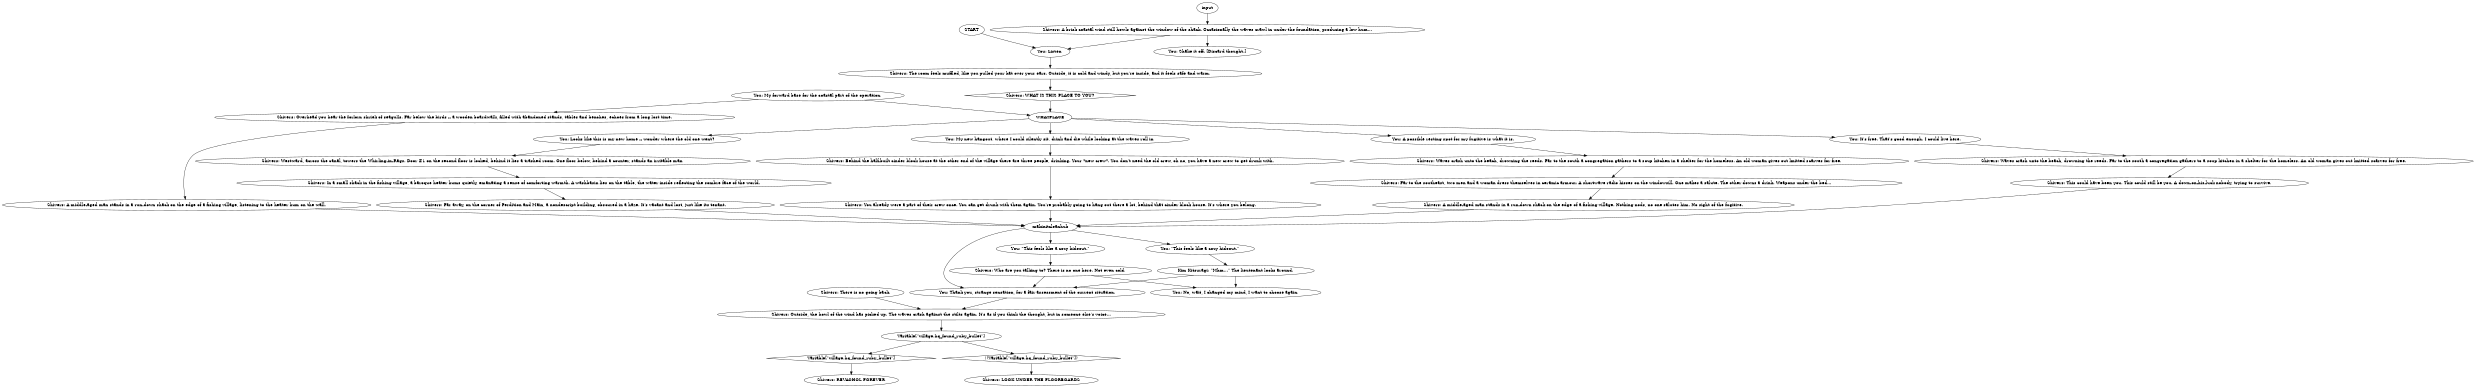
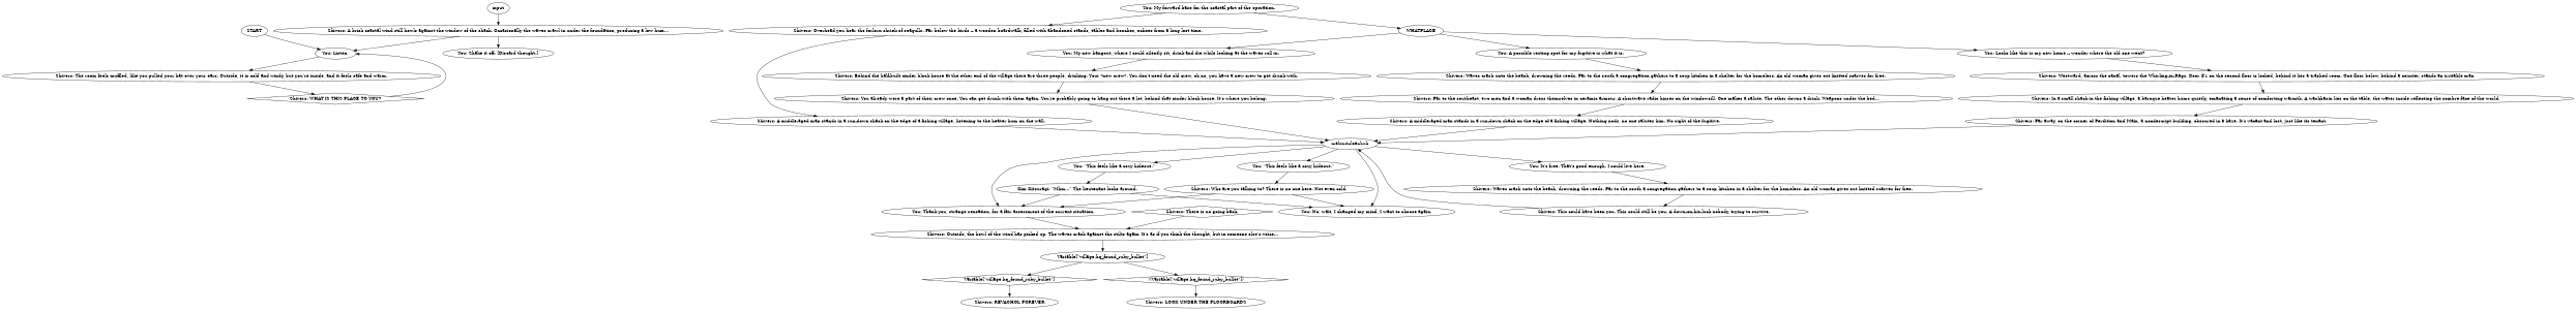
  digraph {
    n1 [label=START]
    n2 [label="You: Listen."]
    n3 [label=input]
    n4 [label="Shivers: A brisk coastal wind still howls against the window of the shack. Occasionally the waves crawl in under the foundation, producing a low hum..."]
    n5 [label="You: Shake it off. [Discard thought.]"]
    n6 [label="Shivers: REVACHOL FOREVER"]
    n7 [label="Shivers: Overhead you hear the forlorn shriek of seagulls. Far below the birds -- a wooden boardwalk, filled with abandoned stands, tables and benches, echoes from a long lost time."]
    n8 [label="Shivers: A middle-aged man stands in a run-down shack on the edge of a fishing village, listening to the heater hum on the wall."]
    n9 [label=makinitcleanhub]
    n10 [label="Shivers: You already were a part of their crew once. You can get drunk with them again. You're probably going to hang out there a lot, behind that cinder block house. It's where you belong."]
    n11 [label="You: Thank you, strange sensation, for a fair assessment of the current situation."]
    n12 [label="You: No, wait, I changed my mind, I want to choose again."]
    n13 [label="You: \"This feels like a cozy hideout.\""]
    n14 [label="You: \"This feels like a cozy hideout.\""]
    n15 [label="Shivers: Outside, the howl of the wind has picked up. The waves crash against the stilts again. It's as if you think the thought, but in someone else's voice..."]
    n16 [label="Variable[\"village.hq_found_ruby_bullet\"]"]
    n17 [label="Variable[\"village.hq_found_ruby_bullet\"]" shape=diamond]
    n18 [label="!(Variable[\"village.hq_found_ruby_bullet\"])" shape=diamond]
    n19 [label="Shivers: A middle-aged man stands in a run-down shack on the edge of a fishing village. Nothing nods, no one salutes him. No sight of the fugitive."]
    n20 [label="Shivers: Behind the half-built cinder block house at the other end of the village there are three people, drinking. Your *new crew*. You don't need the old crew, oh no, you have a new crew to get drunk with."]
    n21 [label="Shivers: This could have been you. This could still be you. A down-on-his-luck nobody, trying to survive."]
    n22 [label="Shivers: The room feels muffled, like you pulled your hat over your ears. Outside, it is cold and windy, but you're inside, and it feels safe and warm."]
    n23 [label="Shivers: LOOK UNDER THE FLOORBOARDS"]
    n24 [label="You: My forward base for the coastal part of the operation."]
    n25 [label=WHATPLACE]
    n26 [label="Kim Kitsuragi: \"Mhm...\" The lieutenant looks around."]
    n27 [label="Shivers: Who are you talking to? There is no one here. Not even cold."]
    n28 [label="Shivers: Waves crash unto the beach, drowning the reeds. Far to the south a congregation gathers to a soup kitchen in a shelter for the homeless. An old woman gives out knitted scarves for free."]
    n29 [label="Shivers: Far to the southeast, two men and a woman dress themselves in ceramic armour. A shortwave radio hisses on the windowsill. One makes a salute. The other downs a drink. Weapons under the bed..."]
    n30 [label="Shivers: Waves crash unto the beach, drowning the reeds. Far to the south a congregation gathers to a soup kitchen in a shelter for the homeless. An old woman gives out knitted scarves for free."]
    n31 [label="You: A possible resting spot for my fugitive is what it is."]
-   n32 [label="Shivers: There is no going back."]
+   n32 [label="Shivers: There is no going back." shape=diamond]
    n33 [label="Shivers: Far away, on the corner of Perdition and Main, a nondescript building, obscured in a haze. It's vacant and lost, just like its tenant."]
    n34 [label="Shivers: WHAT IS THIS PLACE TO YOU?" shape=diamond]
    n35 [label="You: It's free. That's good enough. I could live here."]
    n36 [label="You: Looks like this is my new home -- wonder where the old one went?"]
    n37 [label="Shivers: Westward, across the canal, towers the Whirling-in-Rags. Door #1 on the second floor is locked, behind it lies a trashed room. One floor below, behind a counter, stands an irritable man."]
    n38 [label="Shivers: In a small shack in the fishing village, a baroque heater hums quietly, emanating a sense of comforting warmth. A washbasin lies on the table, the water inside reflecting the sombre face of the world."]
    n39 [label="You: My new hangout, where I could silently sit, drink and die while looking at the waves roll in."]
    n1 -> n2
    n2 -> n22
    n3 -> n4
    n4 -> n2
    n4 -> n5
    n7 -> n8
    n8 -> n9
    n9 -> n11
+   n9 -> n12
    n9 -> n13
    n9 -> n14
    n10 -> n9
    n11 -> n15
    n13 -> n26
    n14 -> n27
    n15 -> n16
    n16 -> n17
    n16 -> n18
    n17 -> n6
    n18 -> n23
    n19 -> n9
    n20 -> n10
    n21 -> n9
    n22 -> n34
    n24 -> n7
    n24 -> n25
    n25 -> n31
-   n25 -> n35
+   n9 -> n35
    n25 -> n36
    n25 -> n39
    n26 -> n11
    n26 -> n12
    n27 -> n11
    n27 -> n12
    n28 -> n29
    n29 -> n19
    n30 -> n21
    n31 -> n28
    n32 -> n15
    n33 -> n9
-   n34 -> n25
+   n34 -> n2
    n35 -> n30
    n36 -> n37
    n37 -> n38
    n38 -> n33
    n39 -> n20
  }
